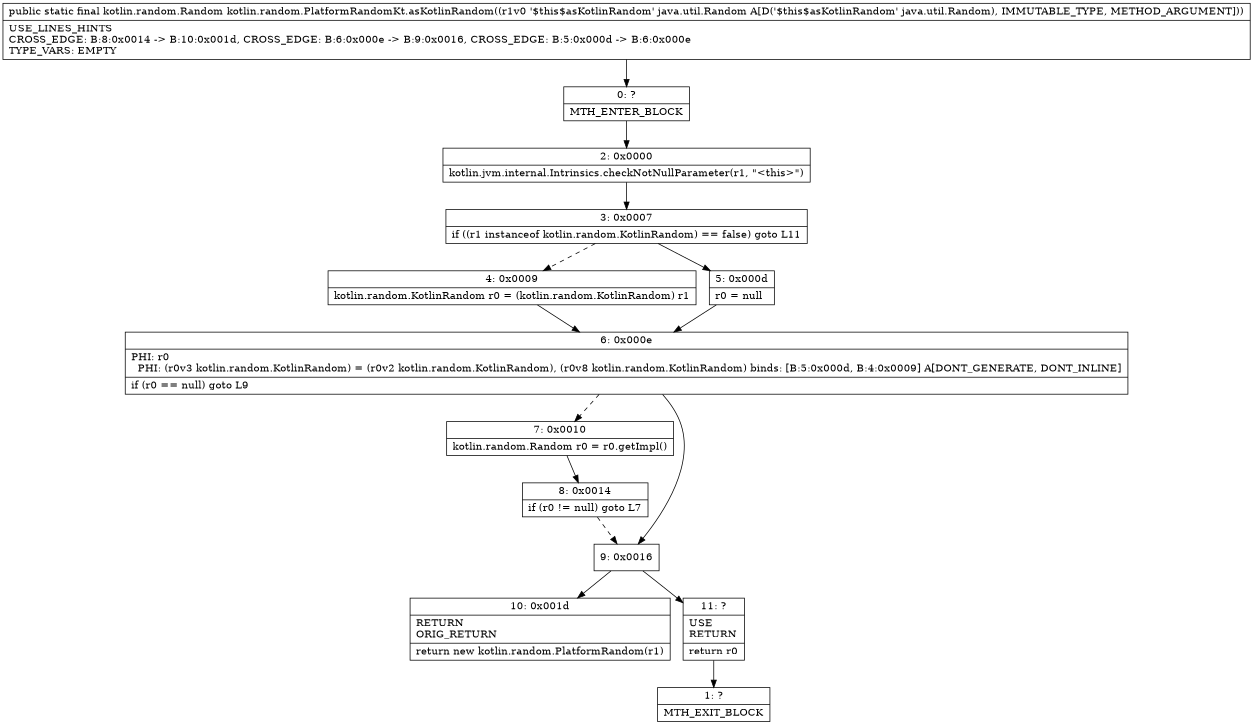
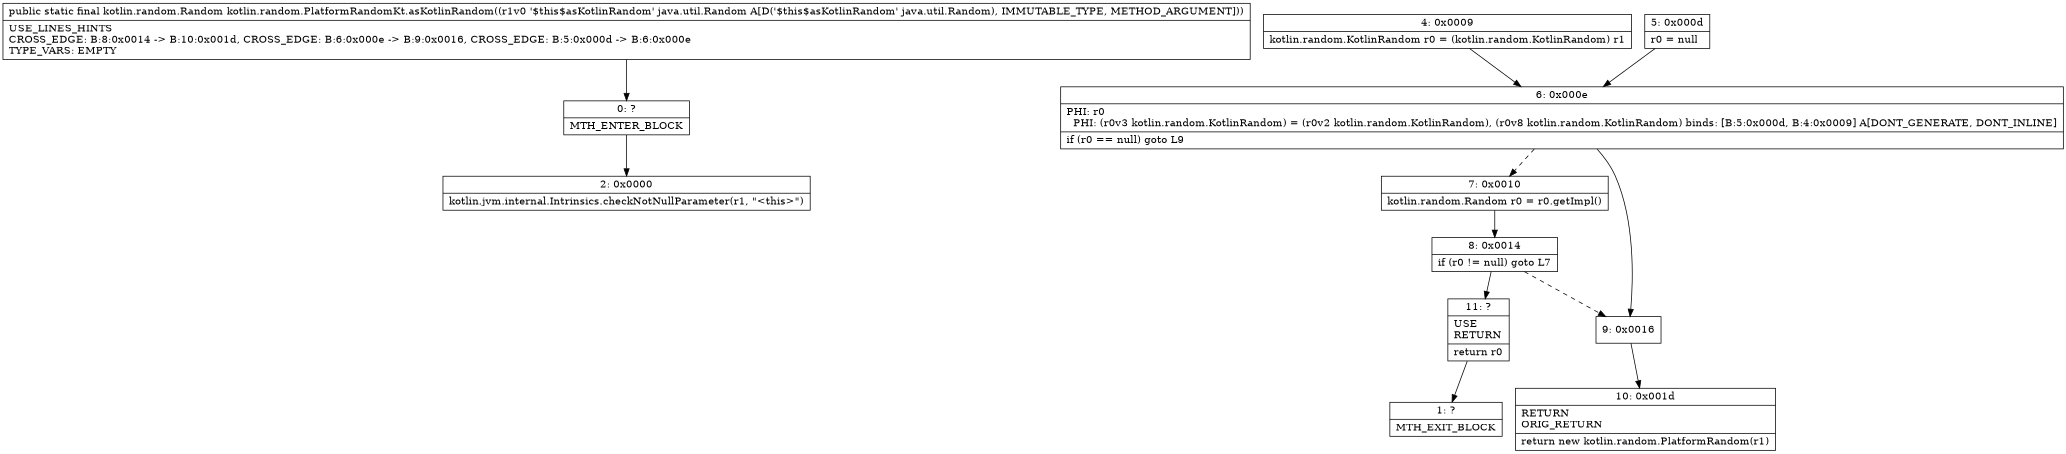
  digraph {
    node [shape=record]
    n1 [label="{0\:\ ?|MTH_ENTER_BLOCK\l}"]
    n2 [label="{2\:\ 0x0000|kotlin.jvm.internal.Intrinsics.checkNotNullParameter(r1, \"\<this\>\")\l}"]
-   n3 [label="{3\:\ 0x0007|if ((r1 instanceof kotlin.random.KotlinRandom) == false) goto L11\l}"]
    n4 [label="{4\:\ 0x0009|kotlin.random.KotlinRandom r0 = (kotlin.random.KotlinRandom) r1\l}"]
    n5 [label="{5\:\ 0x000d|r0 = null\l}"]
    n6 [label="{6\:\ 0x000e|PHI: r0 \l  PHI: (r0v3 kotlin.random.KotlinRandom) = (r0v2 kotlin.random.KotlinRandom), (r0v8 kotlin.random.KotlinRandom) binds: [B:5:0x000d, B:4:0x0009] A[DONT_GENERATE, DONT_INLINE]\l|if (r0 == null) goto L9\l}"]
    n7 [label="{7\:\ 0x0010|kotlin.random.Random r0 = r0.getImpl()\l}"]
    n8 [label="{9\:\ 0x0016}"]
    n9 [label="{8\:\ 0x0014|if (r0 != null) goto L7\l}"]
    n10 [label="{10\:\ 0x001d|RETURN\lORIG_RETURN\l|return new kotlin.random.PlatformRandom(r1)\l}"]
    n11 [label="{11\:\ ?|USE\lRETURN\l|return r0\l}"]
    n12 [label="{1\:\ ?|MTH_EXIT_BLOCK\l}"]
    n13 [label="{public static final kotlin.random.Random kotlin.random.PlatformRandomKt.asKotlinRandom((r1v0 '$this$asKotlinRandom' java.util.Random A[D('$this$asKotlinRandom' java.util.Random), IMMUTABLE_TYPE, METHOD_ARGUMENT]))  | USE_LINES_HINTS\lCROSS_EDGE: B:8:0x0014 \-\> B:10:0x001d, CROSS_EDGE: B:6:0x000e \-\> B:9:0x0016, CROSS_EDGE: B:5:0x000d \-\> B:6:0x000e\lTYPE_VARS: EMPTY\l}"]
    n1 -> n2
-   n2 -> n3
-   n3 -> n4 [style=dashed]
-   n3 -> n5
    n4 -> n6
    n5 -> n6
    n6 -> n7 [style=dashed]
    n6 -> n8
    n7 -> n9
    n8 -> n10
    n9 -> n8 [style=dashed]
-   n8 -> n11
+   n9 -> n11
    n11 -> n12
    n13 -> n1
  }
